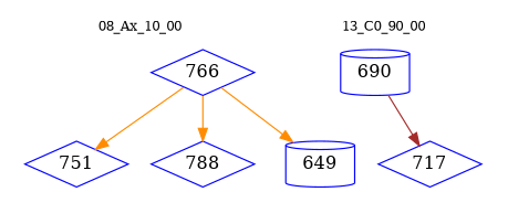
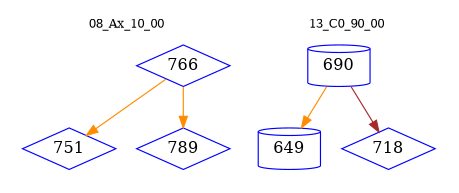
  digraph {
    node [color=blue shape=diamond]
    edge [color=darkorange]
    n1 [label=766]
    n2 [label=751]
-   n3 [label=788]
+   n3 [label=789]
    n4 [label=690 shape=cylinder]
    n5 [label=649 shape=cylinder]
-   n6 [label=717]
+   n6 [label=718]
    subgraph cluster_1 {
      color=white
      fontsize=10
      label="08_Ax_10_00"
      n1
      n2
      n3
    }
    subgraph cluster_2 {
      color=white
      fontsize=10
      label="13_C0_90_00"
      n4
      n5
      n6
    }
    n1 -> n2
    n1 -> n3
-   n1 -> n5
+   n4 -> n5
    n4 -> n6 [color=brown]
  }
